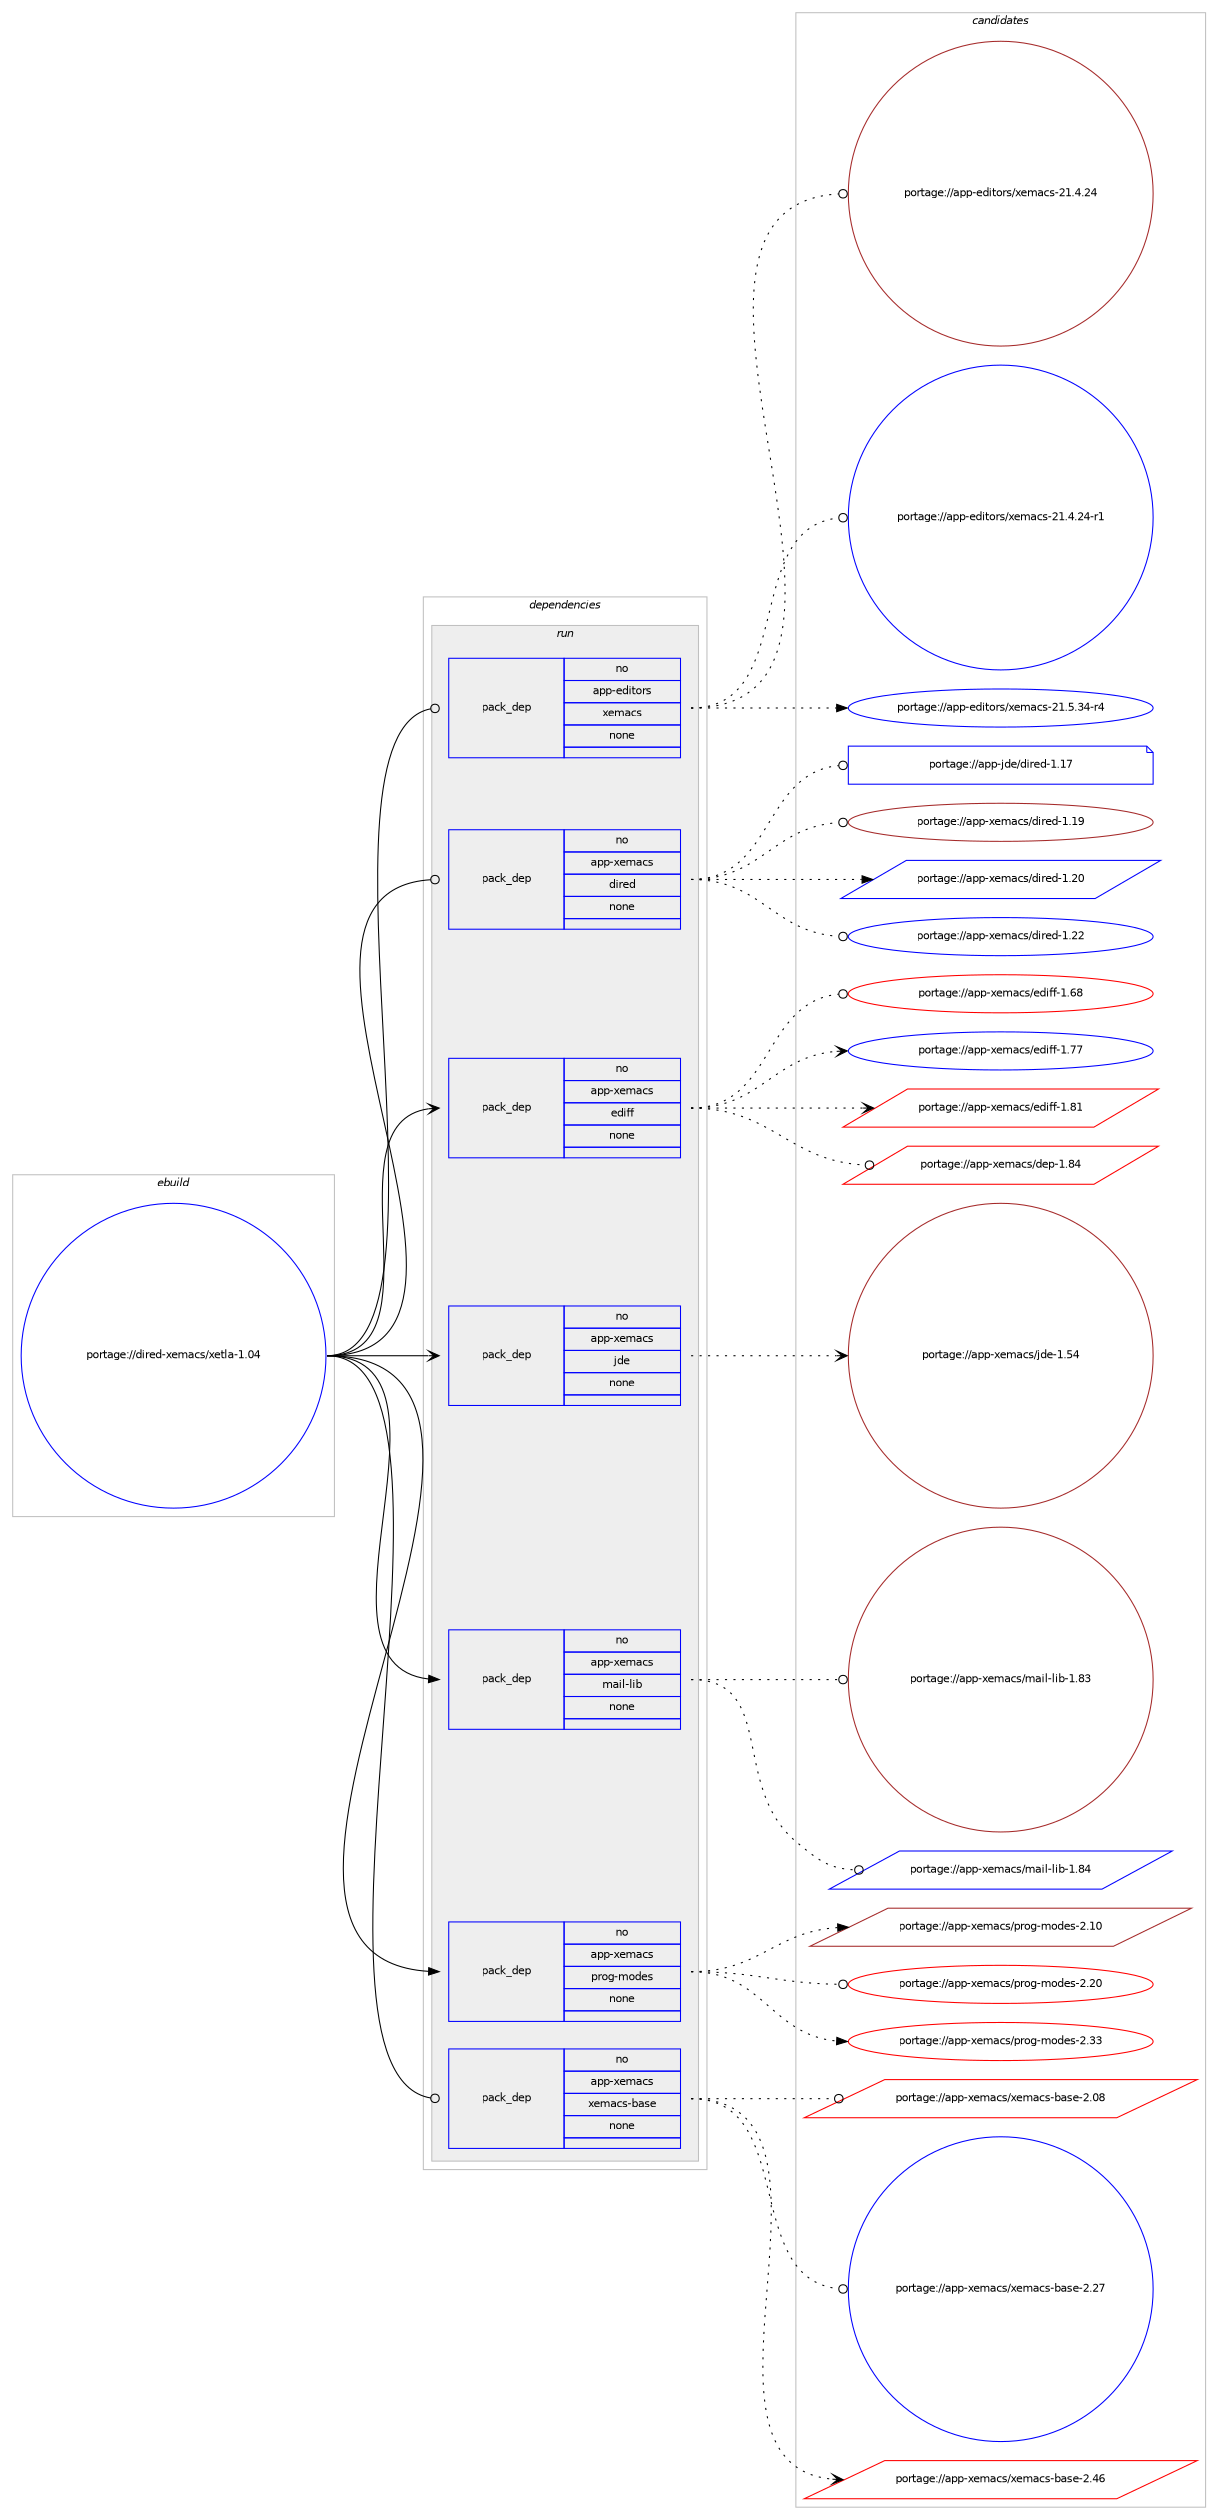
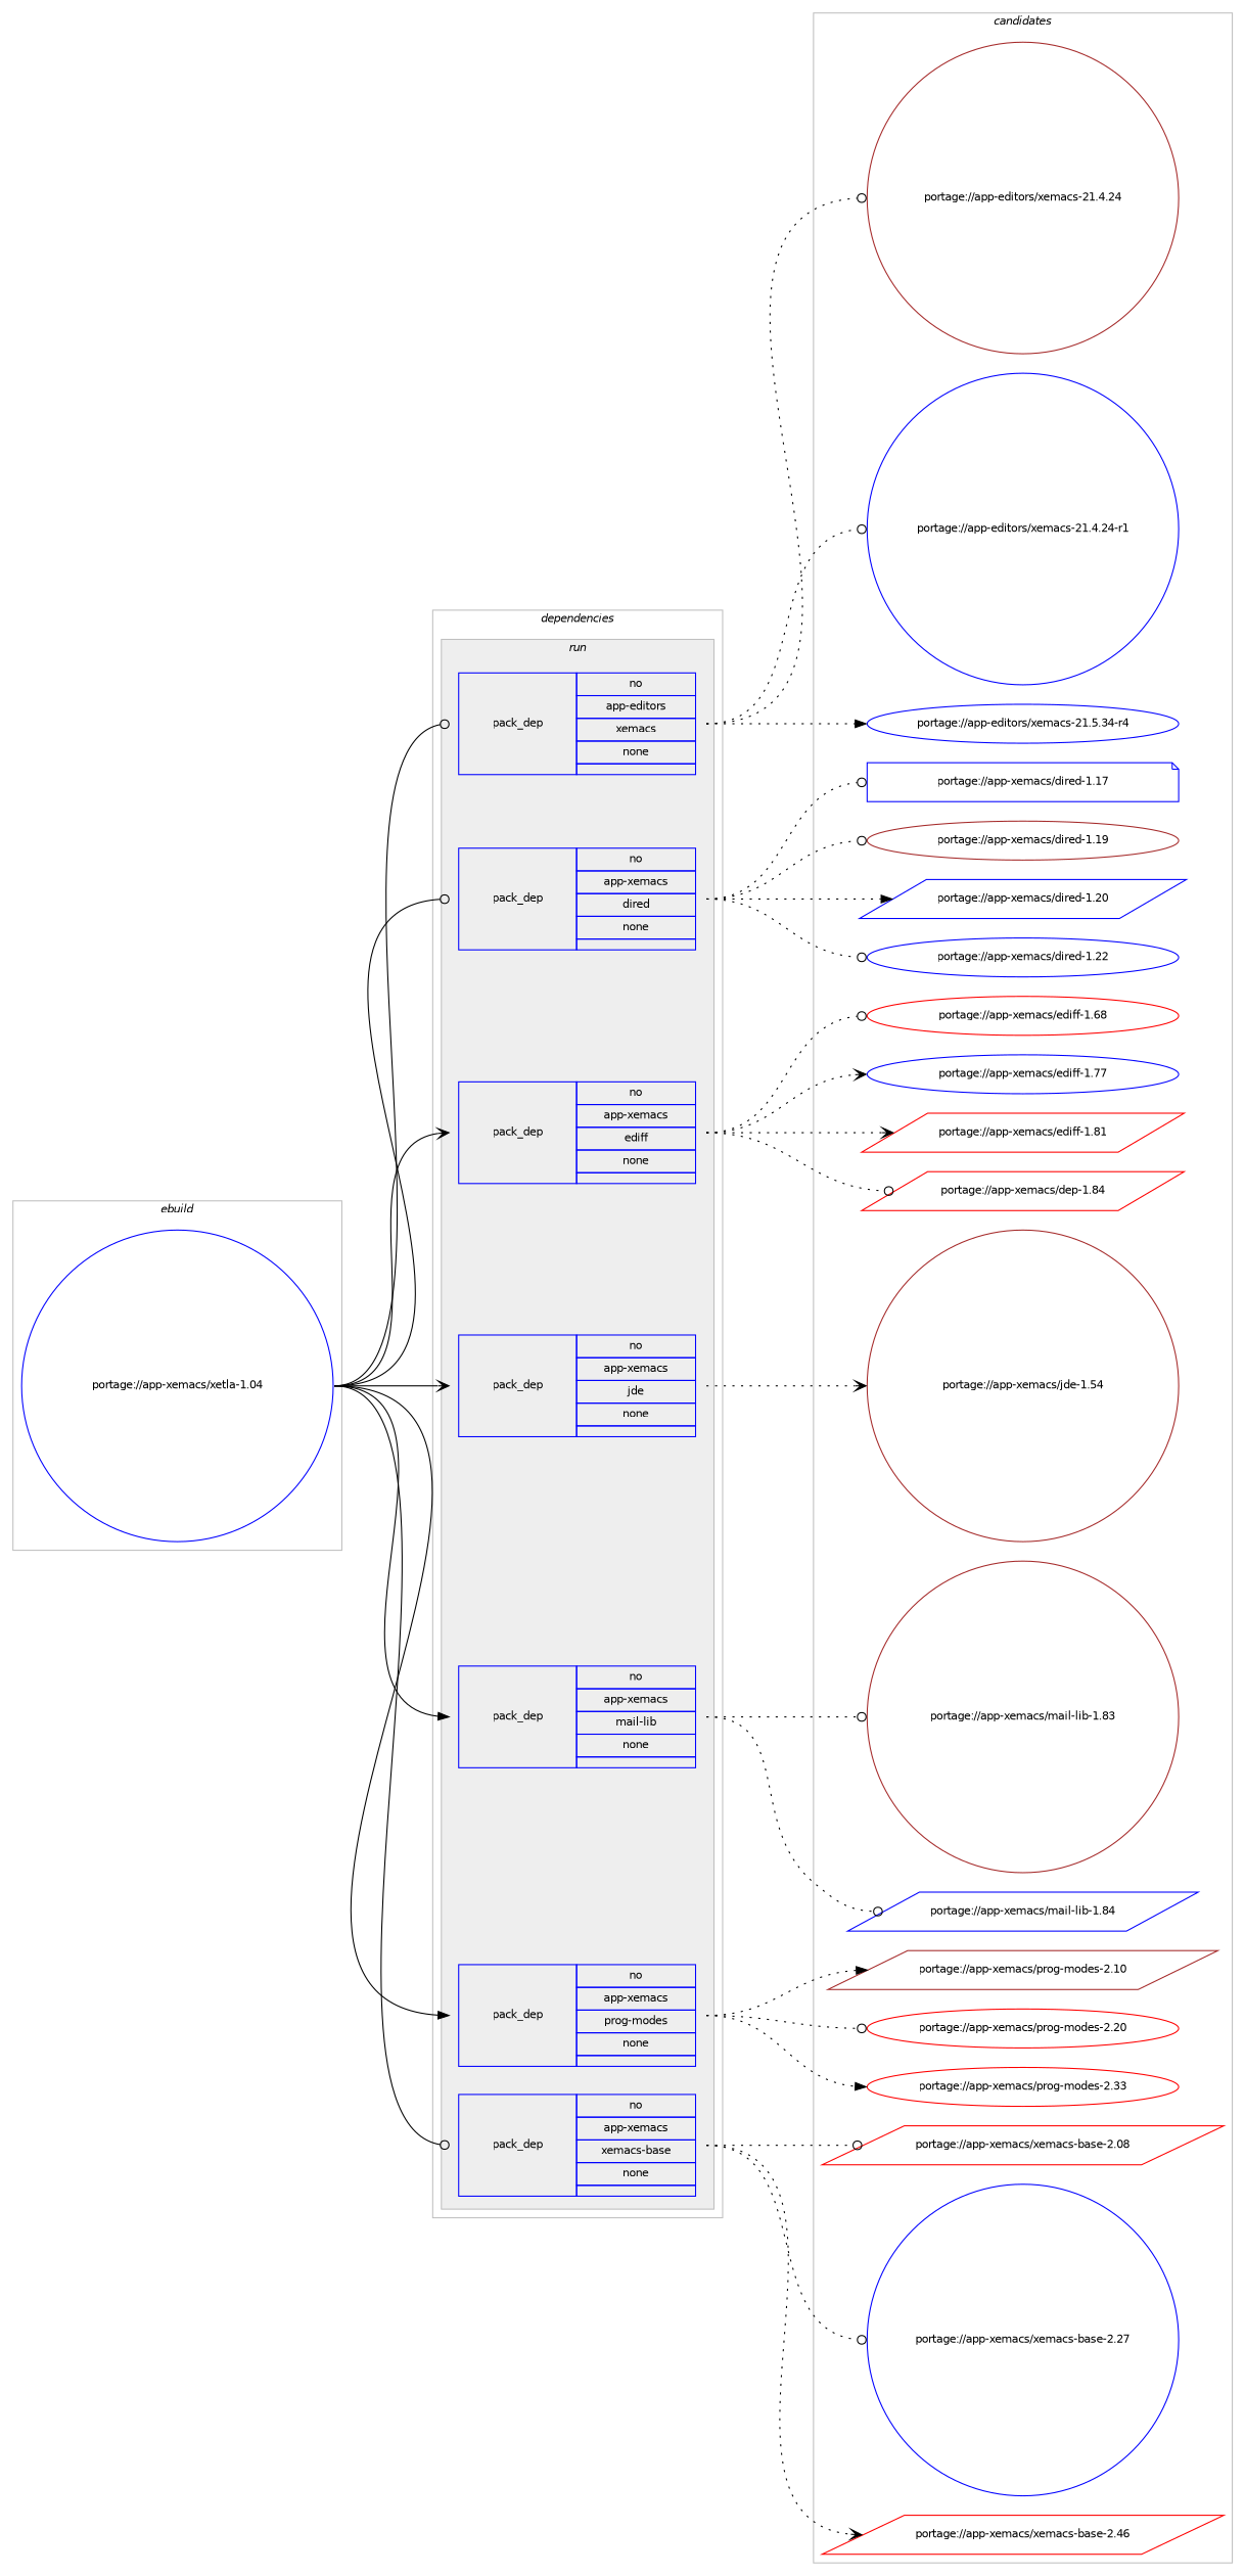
  digraph {
    compound=true
    concentrate=true
    fontname=Helvetica
    fontsize=10
    newrank=true
    rankdir=LR
    ranksep=1.5
    node [color=blue fontname=Helvetica fontsize=10 shape=none]
    edge [arrowhead=odot headport=w style=dotted tailport=e weight=100]
-   n1 [label="portage://dired-xemacs/xetla-1.04" shape=circle width=4]
+   n1 [label="portage://app-xemacs/xetla-1.04" shape=circle width=4]
    n2 [label=<<TABLE BORDER="0" CELLBORDER="1" CELLSPACING="0" CELLPADDING="4" WIDTH="220"><TR><TD ROWSPAN="6" CELLPADDING="30">pack_dep</TD></TR><TR><TD WIDTH="110">no</TD></TR><TR><TD>app-editors</TD></TR><TR><TD>xemacs</TD></TR><TR><TD>none</TD></TR><TR><TD></TD></TR></TABLE>>]
    n3 [label=<<TABLE BORDER="0" CELLBORDER="1" CELLSPACING="0" CELLPADDING="4" WIDTH="220"><TR><TD ROWSPAN="6" CELLPADDING="30">pack_dep</TD></TR><TR><TD WIDTH="110">no</TD></TR><TR><TD>app-xemacs</TD></TR><TR><TD>dired</TD></TR><TR><TD>none</TD></TR><TR><TD></TD></TR></TABLE>>]
    n4 [label=<<TABLE BORDER="0" CELLBORDER="1" CELLSPACING="0" CELLPADDING="4" WIDTH="220"><TR><TD ROWSPAN="6" CELLPADDING="30">pack_dep</TD></TR><TR><TD WIDTH="110">no</TD></TR><TR><TD>app-xemacs</TD></TR><TR><TD>ediff</TD></TR><TR><TD>none</TD></TR><TR><TD></TD></TR></TABLE>>]
    n5 [label=<<TABLE BORDER="0" CELLBORDER="1" CELLSPACING="0" CELLPADDING="4" WIDTH="220"><TR><TD ROWSPAN="6" CELLPADDING="30">pack_dep</TD></TR><TR><TD WIDTH="110">no</TD></TR><TR><TD>app-xemacs</TD></TR><TR><TD>jde</TD></TR><TR><TD>none</TD></TR><TR><TD></TD></TR></TABLE>>]
    n6 [label=<<TABLE BORDER="0" CELLBORDER="1" CELLSPACING="0" CELLPADDING="4" WIDTH="220"><TR><TD ROWSPAN="6" CELLPADDING="30">pack_dep</TD></TR><TR><TD WIDTH="110">no</TD></TR><TR><TD>app-xemacs</TD></TR><TR><TD>mail-lib</TD></TR><TR><TD>none</TD></TR><TR><TD></TD></TR></TABLE>>]
    n7 [label=<<TABLE BORDER="0" CELLBORDER="1" CELLSPACING="0" CELLPADDING="4" WIDTH="220"><TR><TD ROWSPAN="6" CELLPADDING="30">pack_dep</TD></TR><TR><TD WIDTH="110">no</TD></TR><TR><TD>app-xemacs</TD></TR><TR><TD>prog-modes</TD></TR><TR><TD>none</TD></TR><TR><TD></TD></TR></TABLE>>]
    n8 [label=<<TABLE BORDER="0" CELLBORDER="1" CELLSPACING="0" CELLPADDING="4" WIDTH="220"><TR><TD ROWSPAN="6" CELLPADDING="30">pack_dep</TD></TR><TR><TD WIDTH="110">no</TD></TR><TR><TD>app-xemacs</TD></TR><TR><TD>xemacs-base</TD></TR><TR><TD>none</TD></TR><TR><TD></TD></TR></TABLE>>]
    n9 [color=brown label="portage://app-editors/xemacs-21.4.24" shape=circle width=4]
    n10 [label="portage://app-editors/xemacs-21.4.24-r1" shape=circle width=4]
    n11 [label="portage://app-editors/xemacs-21.5.34-r4" shape=ellipse width=4]
-   n12 [label="portage://app-jde/dired-1.17" shape=note width=4]
+   n12 [label="portage://app-xemacs/dired-1.17" shape=note width=4]
    n13 [color=brown label="portage://app-xemacs/dired-1.19" shape=ellipse width=4]
    n14 [label="portage://app-xemacs/dired-1.20" shape=parallelogram width=4]
    n15 [label="portage://app-xemacs/dired-1.22" shape=ellipse width=4]
    n16 [color=red label="portage://app-xemacs/ediff-1.68" shape=ellipse width=4]
    n17 [label="portage://app-xemacs/ediff-1.77" shape=ellipse width=4]
    n18 [color=red label="portage://app-xemacs/ediff-1.81" shape=parallelogram width=4]
    n19 [color=red label="portage://app-xemacs/dep-1.84" shape=parallelogram width=4]
    n20 [color=brown label="portage://app-xemacs/jde-1.54" shape=circle width=4]
    n21 [color=brown label="portage://app-xemacs/mail-lib-1.83" shape=circle width=4]
    n22 [label="portage://app-xemacs/mail-lib-1.84" shape=parallelogram width=4]
    n23 [color=brown label="portage://app-xemacs/prog-modes-2.10" shape=parallelogram width=4]
    n24 [color=red label="portage://app-xemacs/prog-modes-2.20" shape=ellipse width=4]
    n25 [color=red label="portage://app-xemacs/prog-modes-2.33" shape=ellipse width=4]
    n26 [color=red label="portage://app-xemacs/xemacs-base-2.08" shape=parallelogram width=4]
    n27 [label="portage://app-xemacs/xemacs-base-2.27" shape=circle width=4]
    n28 [color=red label="portage://app-xemacs/xemacs-base-2.46" shape=parallelogram width=4]
    subgraph cluster_1 {
      color=gray
      label=<<i>ebuild</i>>
      rank=same
      n1
    }
    subgraph cluster_2 {
      color=gray
      label=<<i>dependencies</i>>
      subgraph cluster_3 {
        color=gray
        fillcolor="#eeeeee"
        label=<<i>compile</i>>
        style=filled
      }
      subgraph cluster_4 {
        color=gray
        fillcolor="#eeeeee"
        label=<<i>compile and run</i>>
        style=filled
      }
      subgraph cluster_5 {
        color=gray
        fillcolor="#eeeeee"
        label=<<i>run</i>>
        style=filled
        subgraph sub_6 {
          color=gray
          fillcolor="#eeeeee"
          label=<<i>run</i>>
          style=filled
          n2
        }
        subgraph sub_7 {
          color=gray
          fillcolor="#eeeeee"
          label=<<i>run</i>>
          style=filled
          n3
        }
        subgraph sub_8 {
          color=gray
          fillcolor="#eeeeee"
          label=<<i>run</i>>
          style=filled
          n4
        }
        subgraph sub_9 {
          color=gray
          fillcolor="#eeeeee"
          label=<<i>run</i>>
          style=filled
          n5
        }
        subgraph sub_10 {
          color=gray
          fillcolor="#eeeeee"
          label=<<i>run</i>>
          style=filled
          n6
        }
        subgraph sub_11 {
          color=gray
          fillcolor="#eeeeee"
          label=<<i>run</i>>
          style=filled
          n7
        }
        subgraph sub_12 {
          color=gray
          fillcolor="#eeeeee"
          label=<<i>run</i>>
          style=filled
          n8
        }
      }
    }
    subgraph cluster_13 {
      color=gray
      label=<<i>candidates</i>>
      rank=same
      subgraph sub_14 {
        color=black
        label=<<i>candidates</i>>
        nodesep=1
        rank=same
        n9
        n10
        n11
      }
      subgraph sub_15 {
        color=black
        label=<<i>candidates</i>>
        nodesep=1
        rank=same
        n12
        n13
        n14
        n15
      }
      subgraph sub_16 {
        color=black
        label=<<i>candidates</i>>
        nodesep=1
        rank=same
        n16
        n17
        n18
        n19
      }
      subgraph sub_17 {
        color=black
        label=<<i>candidates</i>>
        nodesep=1
        rank=same
        n20
      }
      subgraph sub_18 {
        color=black
        label=<<i>candidates</i>>
        nodesep=1
        rank=same
        n21
        n22
      }
      subgraph sub_19 {
        color=black
        label=<<i>candidates</i>>
        nodesep=1
        rank=same
        n23
        n24
        n25
      }
      subgraph sub_20 {
        color=black
        label=<<i>candidates</i>>
        nodesep=1
        rank=same
        n26
        n27
        n28
      }
    }
    n1 -> n2 [style=solid weight=20]
    n1 -> n3 [style=solid weight=20]
    n1 -> n4 [arrowhead=vee style=solid weight=20]
    n1 -> n5 [arrowhead=vee style=solid weight=20]
    n1 -> n6 [arrowhead=normal style=solid weight=20]
    n1 -> n7 [arrowhead=normal style=solid weight=20]
    n1 -> n8 [style=solid weight=20]
    n2 -> n9
    n2 -> n10
    n2 -> n11 [arrowhead=normal]
    n3 -> n12
    n3 -> n13
    n3 -> n14 [arrowhead=normal]
    n3 -> n15
    n4 -> n16
    n4 -> n17 [arrowhead=vee]
    n4 -> n18 [arrowhead=vee]
    n4 -> n19
    n5 -> n20 [arrowhead=vee]
    n6 -> n21
    n6 -> n22
    n7 -> n23 [arrowhead=normal]
    n7 -> n24
    n7 -> n25 [arrowhead=normal]
    n8 -> n26
    n8 -> n27
    n8 -> n28 [arrowhead=vee]
  }
